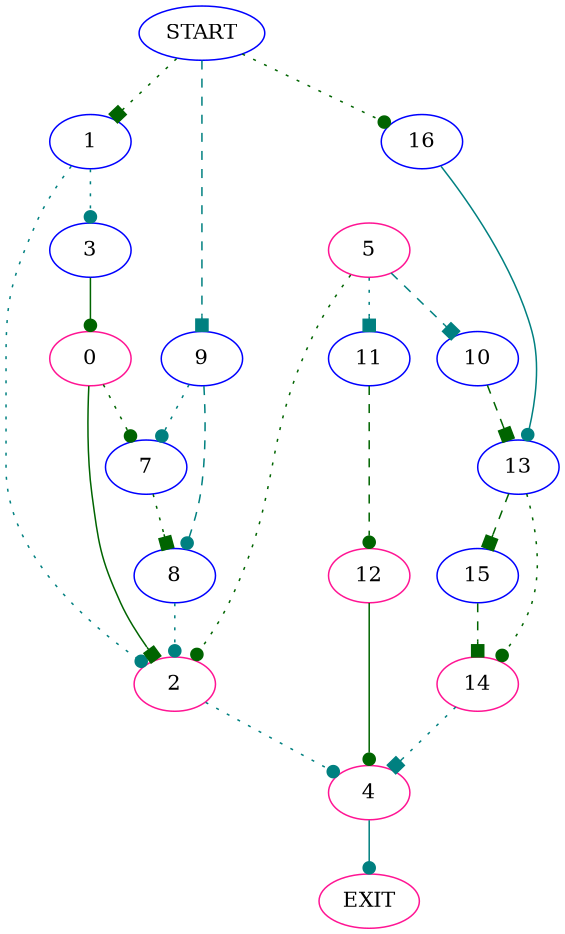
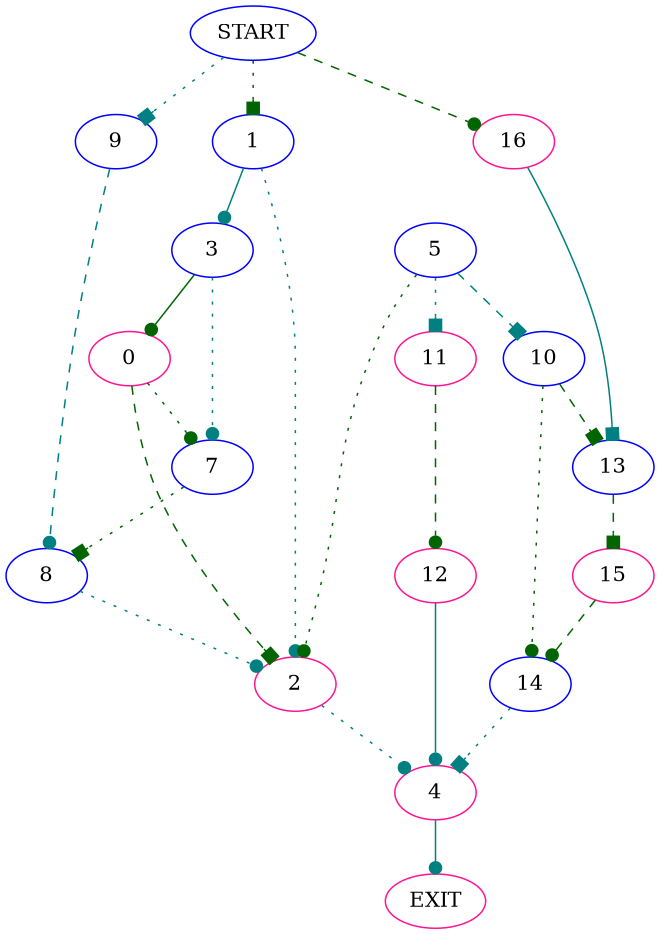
  digraph {
    node [color=blue]
    edge [arrowhead=dot color=teal style=dotted]
    n1 [label=START]
    1
    9
-   16
+   16 [color=deeppink]
    2 [color=deeppink]
    3
    8
    13
    n9 [color=deeppink label=EXIT]
    4 [color=deeppink]
    n11 [color=deeppink label=0]
    7
-   5 [color=deeppink]
+   5
    10
-   11
+   11 [color=deeppink]
    12 [color=deeppink]
-   14 [color=deeppink]
-   15
+   14
+   15 [color=deeppink]
    n1 -> 1 [arrowhead=box color=darkgreen]
-   n1 -> 9 [arrowhead=box style=dashed]
-   n1 -> 16 [color=darkgreen]
+   n1 -> 9 [arrowhead=box]
+   n1 -> 16 [color=darkgreen style=dashed]
    1 -> 2
-   1 -> 3
+   1 -> 3 [style=solid]
    9 -> 8 [style=dashed]
-   16 -> 13 [style=solid]
+   16 -> 13 [arrowhead=box style=solid]
    2 -> 4
    3 -> n11 [color=darkgreen style=solid]
-   9 -> 7
+   3 -> 7
    8 -> 2
-   13 -> 14 [color=darkgreen]
+   10 -> 14 [color=darkgreen]
    13 -> 15 [arrowhead=box color=darkgreen style=dashed]
    4 -> n9 [style=solid]
-   n11 -> 2 [arrowhead=box color=darkgreen style=solid]
+   n11 -> 2 [arrowhead=box color=darkgreen style=dashed]
    n11 -> 7 [color=darkgreen]
    7 -> 8 [arrowhead=box color=darkgreen]
    5 -> 2 [color=darkgreen]
    5 -> 10 [arrowhead=box style=dashed]
    5 -> 11 [arrowhead=box]
    10 -> 13 [arrowhead=box color=darkgreen style=dashed]
    11 -> 12 [color=darkgreen style=dashed]
-   12 -> 4 [color=darkgreen style=solid]
+   12 -> 4 [style=solid]
    14 -> 4 [arrowhead=box]
-   15 -> 14 [arrowhead=box color=darkgreen style=dashed]
+   15 -> 14 [color=darkgreen style=dashed]
  }
